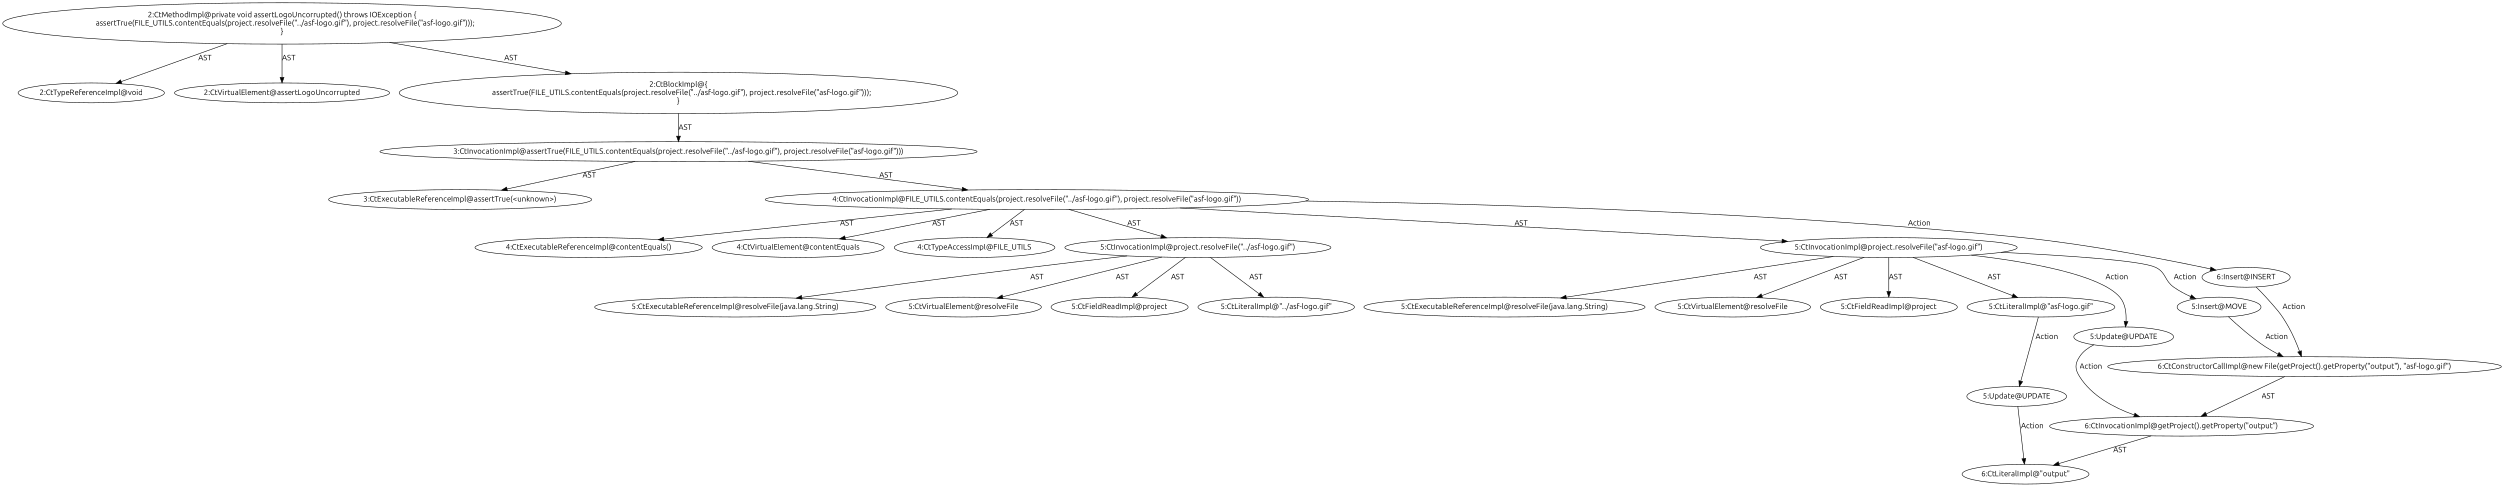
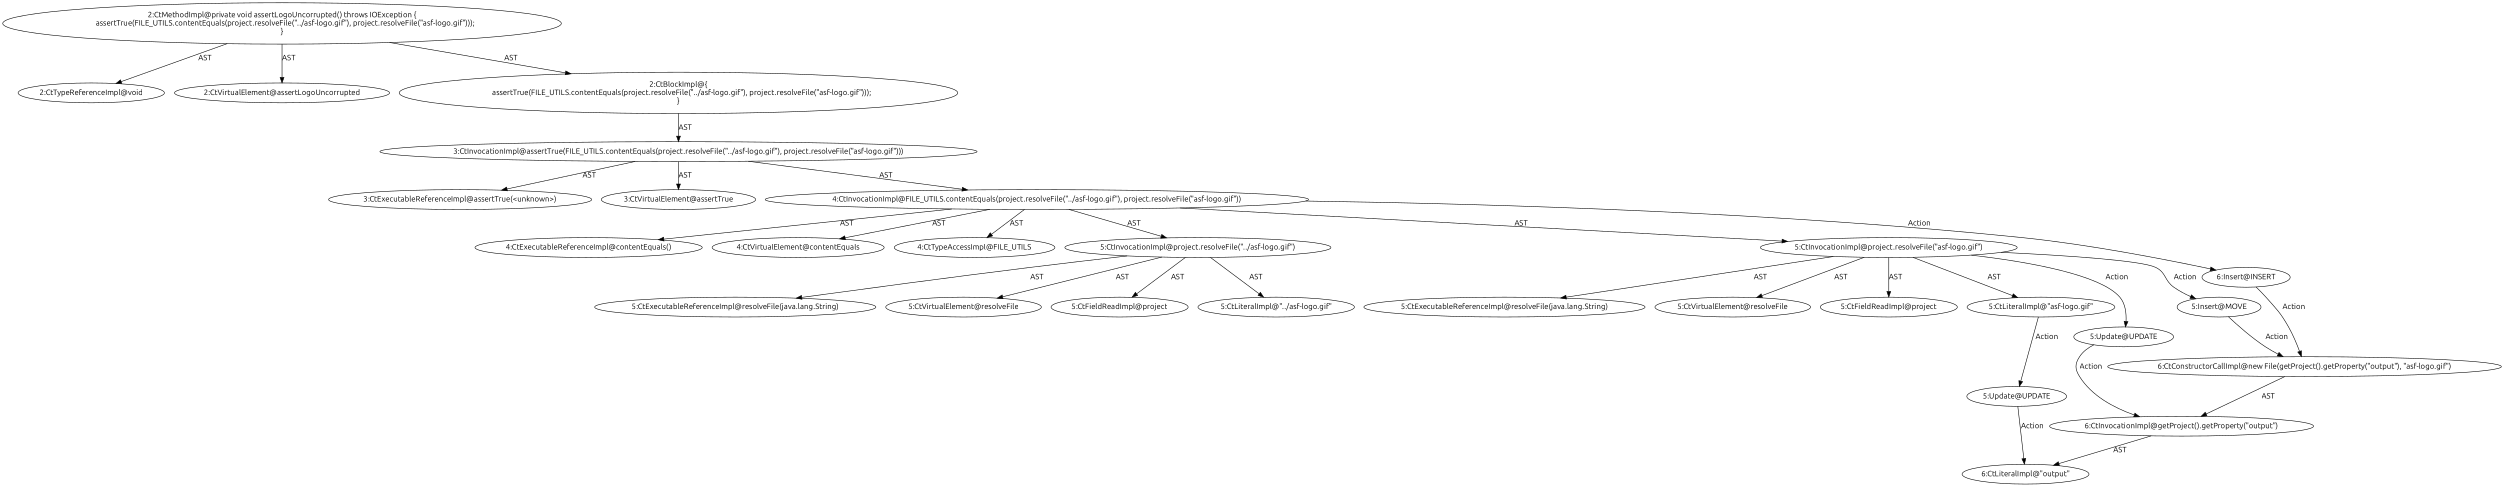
  digraph {
    fontname=Ubuntu
    node [fontname=Ubuntu shape=ellipse]
    edge [fontname=Ubuntu]
    n1 [label="2:CtTypeReferenceImpl@void"]
    n2 [label="2:CtVirtualElement@assertLogoUncorrupted"]
    n3 [label="3:CtExecutableReferenceImpl@assertTrue(<unknown>)"]
+   n4 [label="3:CtVirtualElement@assertTrue"]
    n5 [label="4:CtExecutableReferenceImpl@contentEquals()"]
    n6 [label="4:CtVirtualElement@contentEquals"]
    n7 [label="4:CtTypeAccessImpl@FILE_UTILS"]
    n8 [label="5:CtExecutableReferenceImpl@resolveFile(java.lang.String)"]
    n9 [label="5:CtVirtualElement@resolveFile"]
    n10 [label="5:CtFieldReadImpl@project"]
    n11 [label="5:CtLiteralImpl@\"../asf-logo.gif\""]
    n12 [label="5:CtInvocationImpl@project.resolveFile(\"../asf-logo.gif\")"]
    n13 [label="5:CtExecutableReferenceImpl@resolveFile(java.lang.String)"]
    n14 [label="5:CtVirtualElement@resolveFile"]
    n15 [label="5:CtFieldReadImpl@project"]
    n16 [label="5:CtLiteralImpl@\"asf-logo.gif\""]
    n17 [label="5:Update@UPDATE"]
    n18 [label="6:CtLiteralImpl@\"output\""]
    n19 [label="5:CtInvocationImpl@project.resolveFile(\"asf-logo.gif\")"]
    n20 [label="5:Update@UPDATE"]
    n21 [label="5:Insert@MOVE"]
    n22 [label="6:CtInvocationImpl@getProject().getProperty(\"output\")"]
    n23 [label="6:CtConstructorCallImpl@new File(getProject().getProperty(\"output\"), \"asf-logo.gif\")"]
    n24 [label="4:CtInvocationImpl@FILE_UTILS.contentEquals(project.resolveFile(\"../asf-logo.gif\"), project.resolveFile(\"asf-logo.gif\"))"]
    n25 [label="6:Insert@INSERT"]
    n26 [label="3:CtInvocationImpl@assertTrue(FILE_UTILS.contentEquals(project.resolveFile(\"../asf-logo.gif\"), project.resolveFile(\"asf-logo.gif\")))"]
    n27 [label="2:CtBlockImpl@\{\n    assertTrue(FILE_UTILS.contentEquals(project.resolveFile(\"../asf-logo.gif\"), project.resolveFile(\"asf-logo.gif\")));\n\}"]
    n28 [label="2:CtMethodImpl@private void assertLogoUncorrupted() throws IOException \{\n    assertTrue(FILE_UTILS.contentEquals(project.resolveFile(\"../asf-logo.gif\"), project.resolveFile(\"asf-logo.gif\")));\n\}"]
    n12 -> n8 [label=AST]
    n12 -> n9 [label=AST]
    n12 -> n10 [label=AST]
    n12 -> n11 [label=AST]
    n16 -> n17 [label=Action]
    n17 -> n18 [label=Action]
    n19 -> n13 [label=AST]
    n19 -> n14 [label=AST]
    n19 -> n15 [label=AST]
    n19 -> n16 [label=AST]
    n19 -> n20 [label=Action]
    n19 -> n21 [label=Action]
    n20 -> n22 [label=Action]
    n21 -> n23 [label=Action]
    n22 -> n18 [label=AST]
    n23 -> n22 [label=AST]
    n24 -> n5 [label=AST]
    n24 -> n6 [label=AST]
    n24 -> n7 [label=AST]
    n24 -> n12 [label=AST]
    n24 -> n19 [label=AST]
    n24 -> n25 [label=Action]
    n25 -> n23 [label=Action]
    n26 -> n3 [label=AST]
+   n26 -> n4 [label=AST]
    n26 -> n24 [label=AST]
    n27 -> n26 [label=AST]
    n28 -> n1 [label=AST]
    n28 -> n2 [label=AST]
    n28 -> n27 [label=AST]
  }
